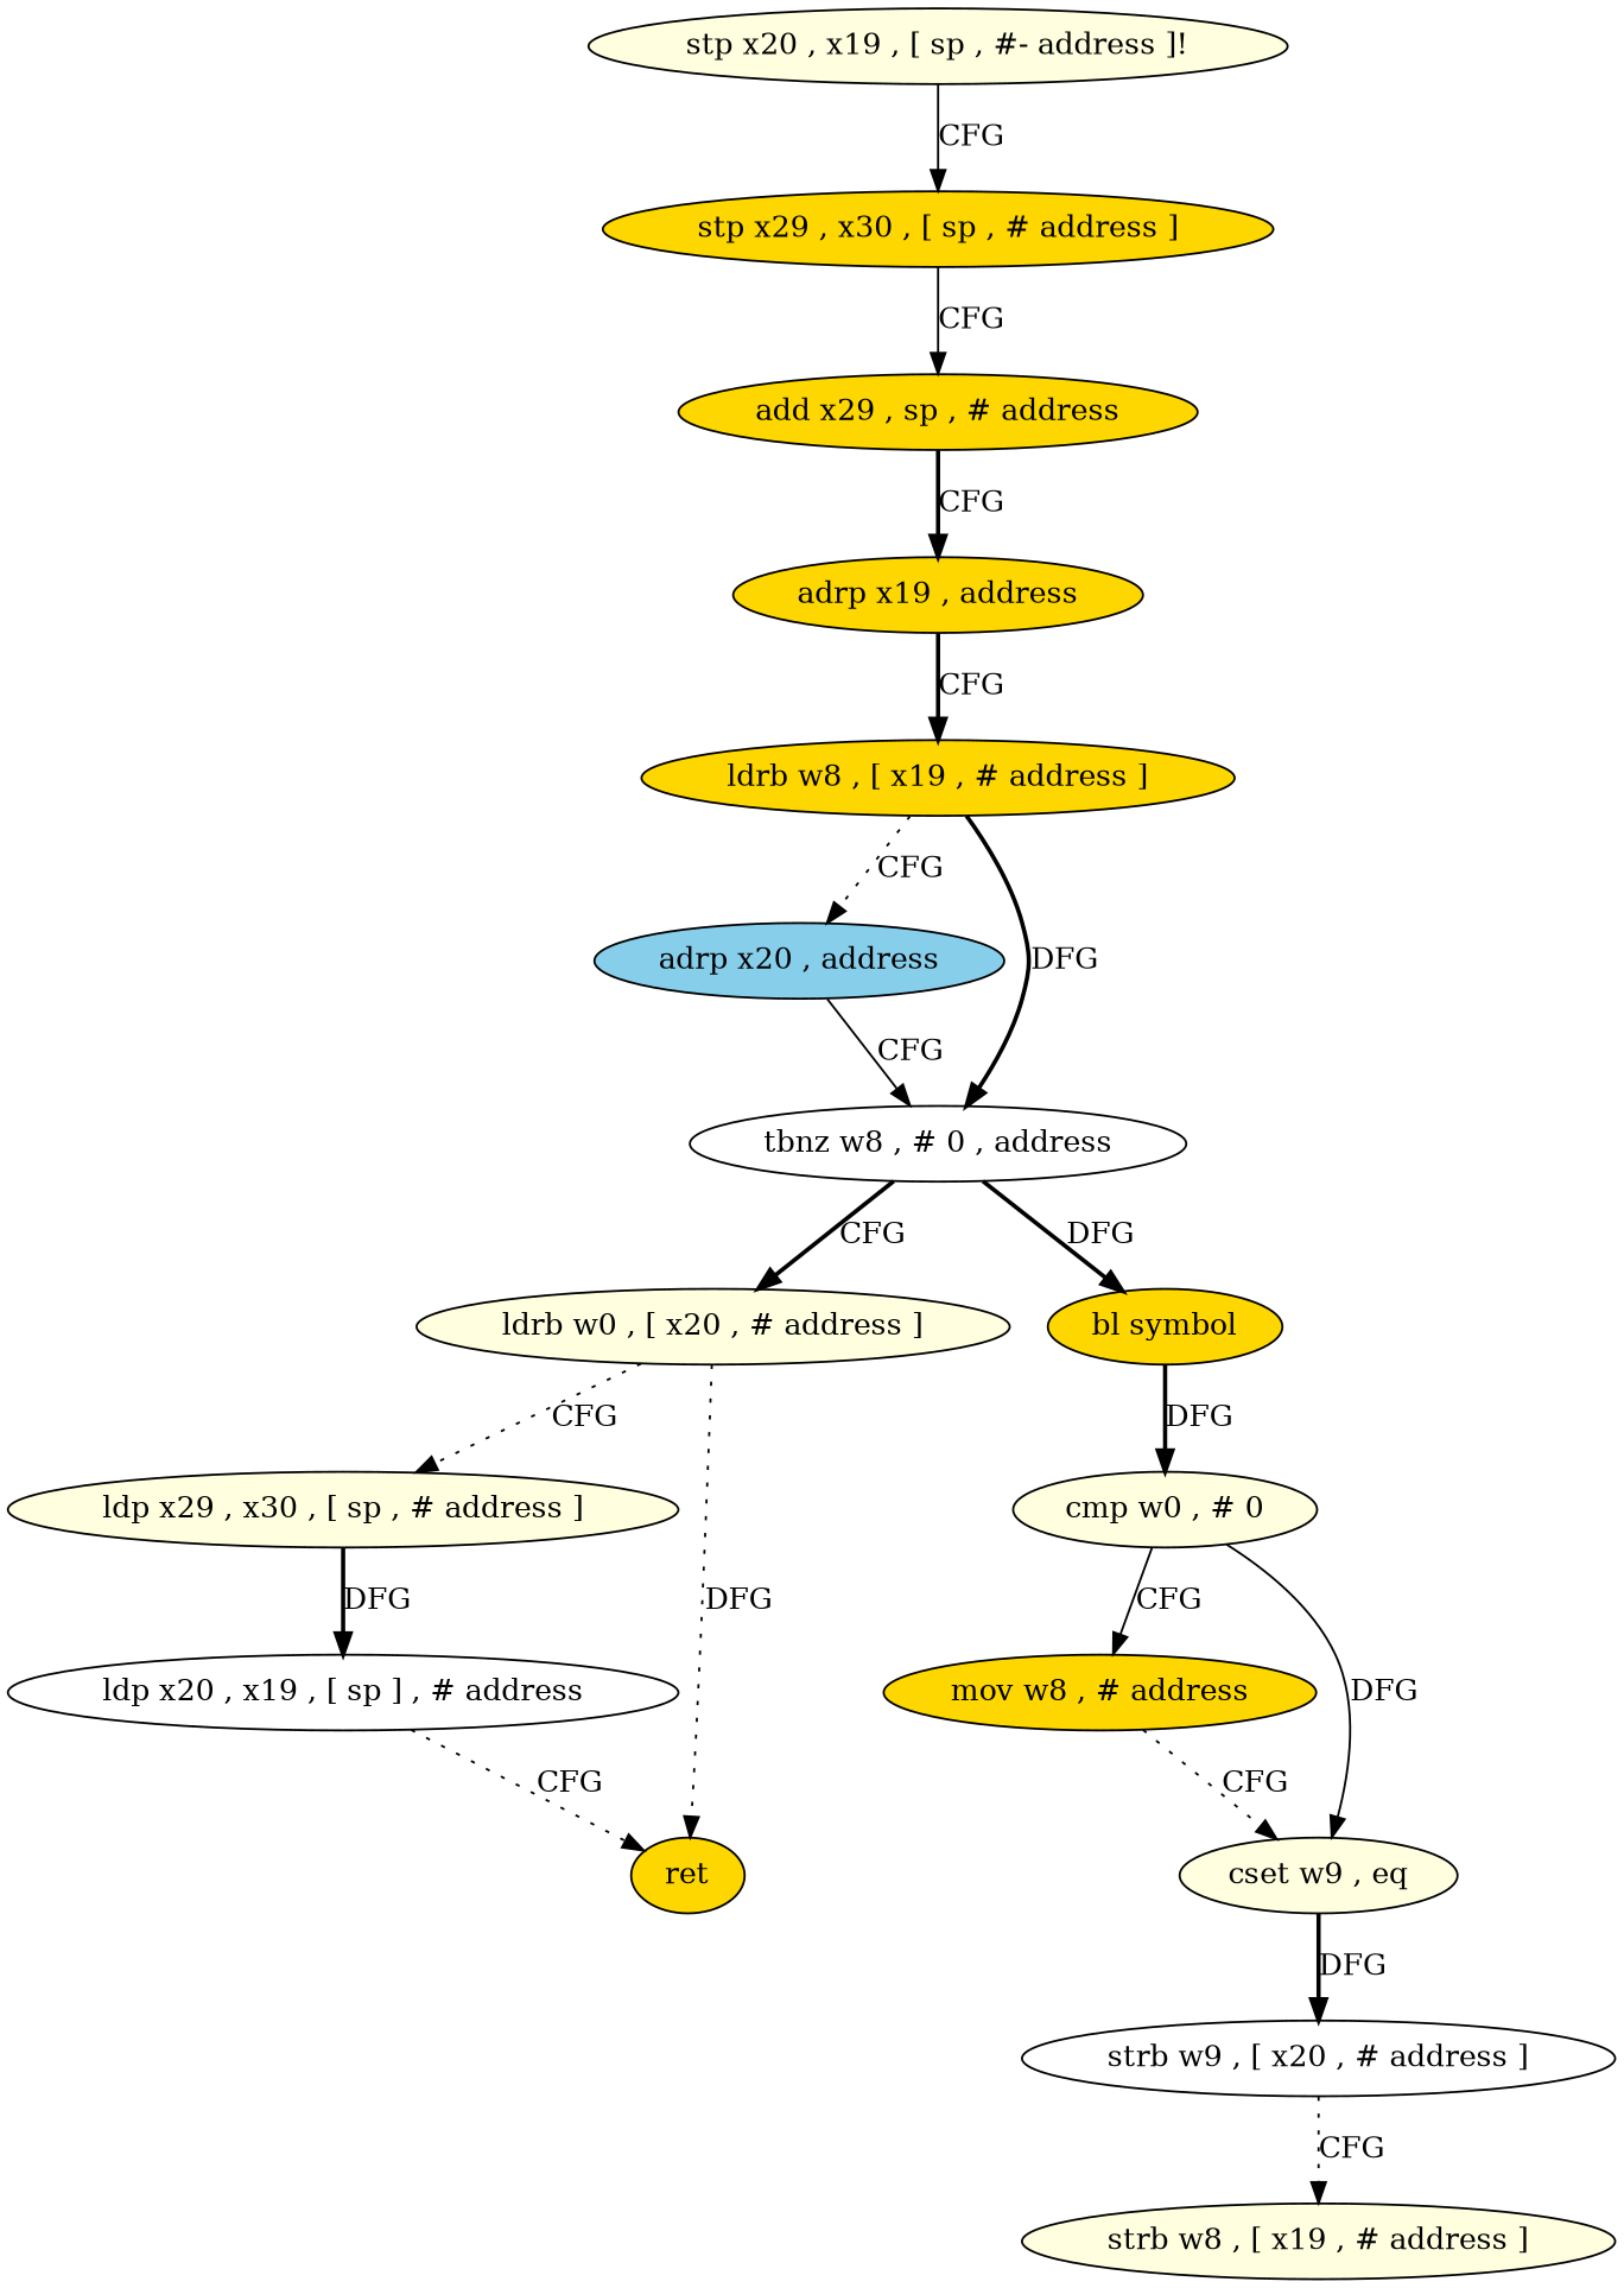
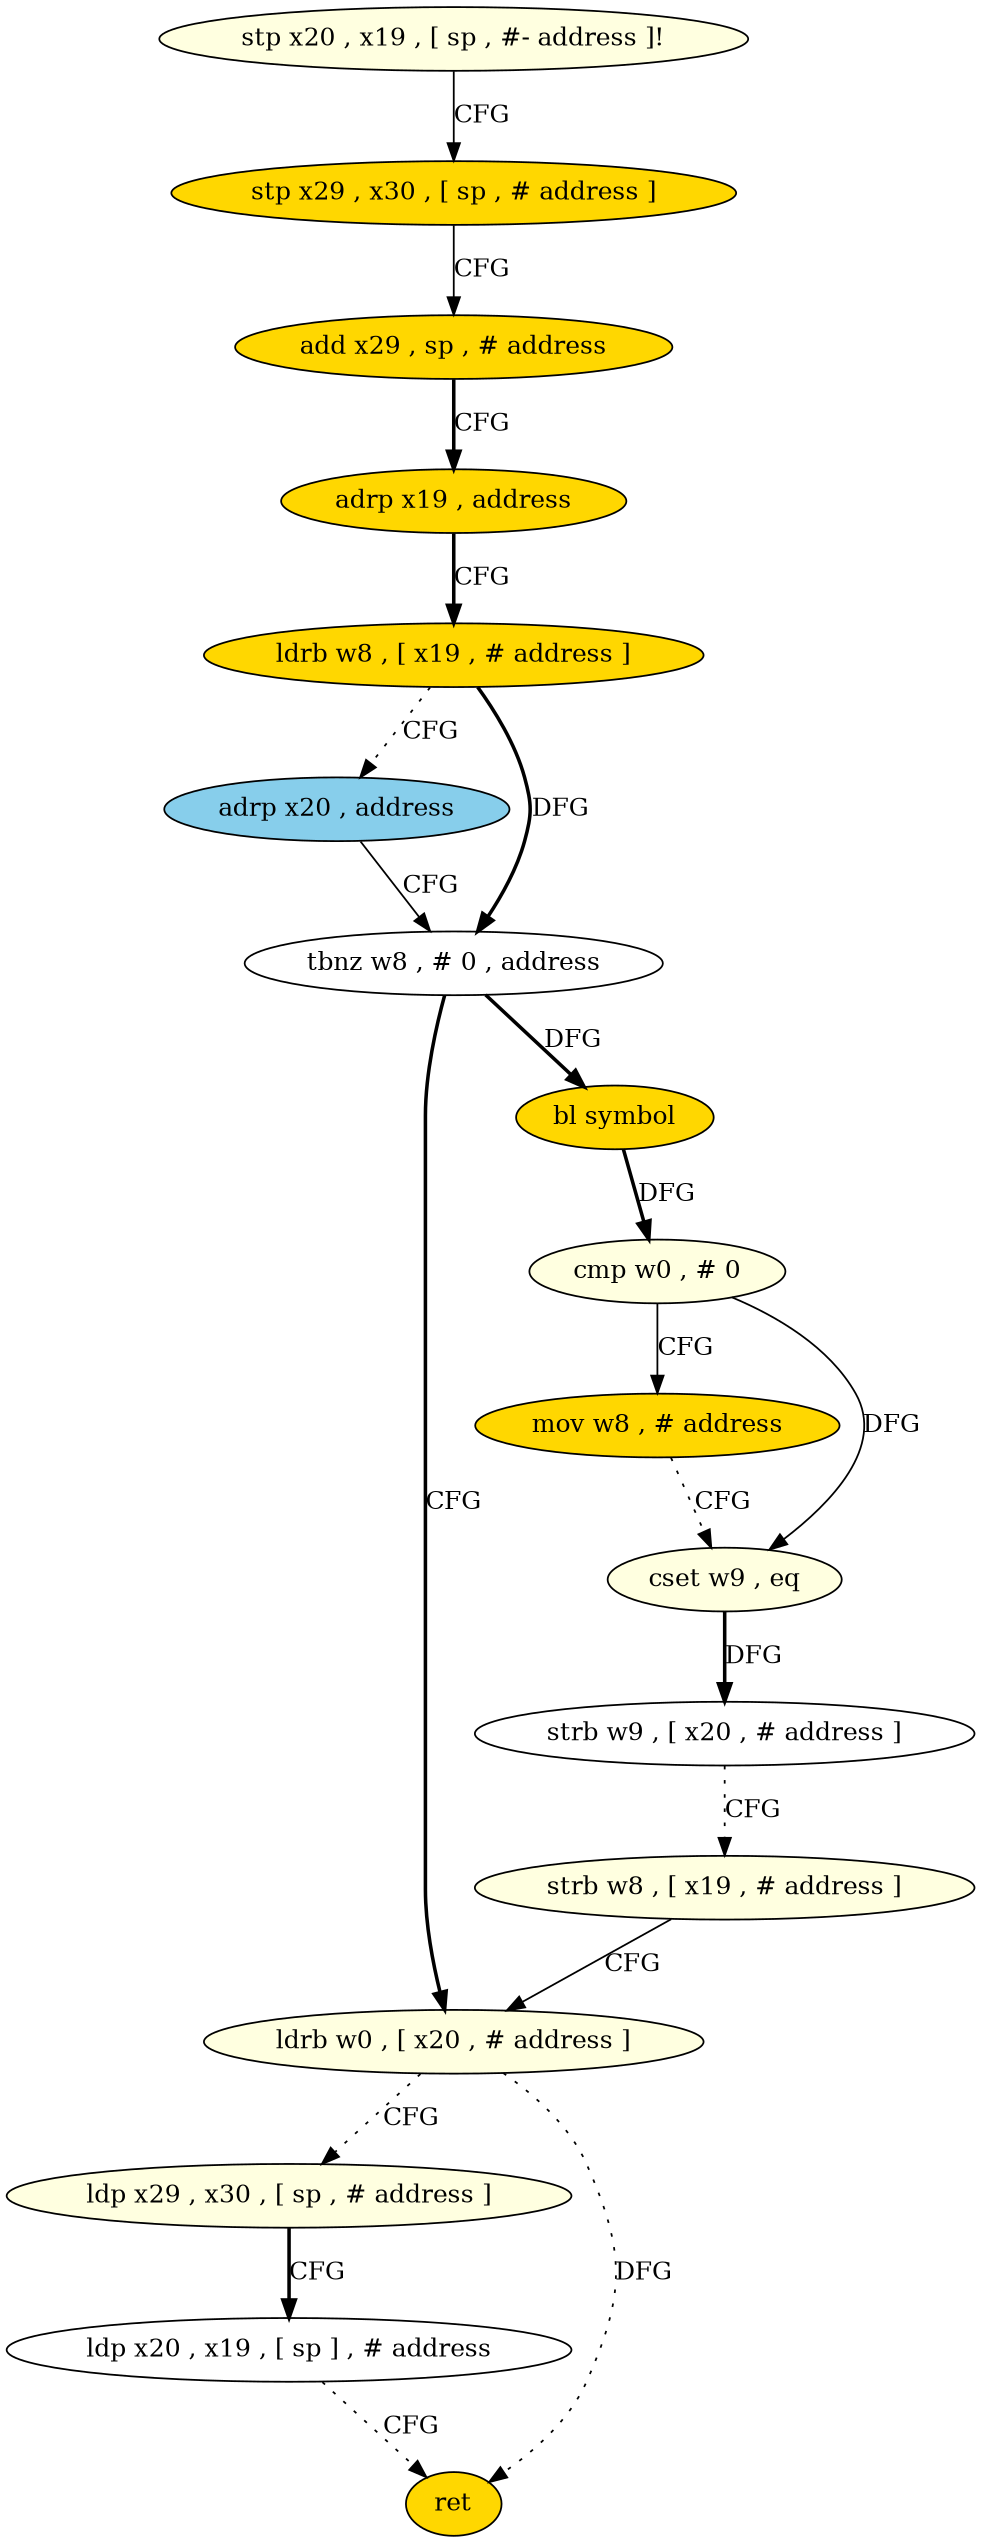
  digraph {
    node [fillcolor=gold style=filled]
    edge [style=bold]
    n1 [fillcolor=lightyellow label="stp x20 , x19 , [ sp , #- address ]!"]
    n2 [label="stp x29 , x30 , [ sp , # address ]"]
    n3 [label="add x29 , sp , # address"]
    n4 [label="adrp x19 , address"]
    n5 [label="ldrb w8 , [ x19 , # address ]"]
    n6 [fillcolor=skyblue label="adrp x20 , address"]
    n7 [fillcolor=white label="tbnz w8 , # 0 , address"]
    n8 [fillcolor=lightyellow label="ldrb w0 , [ x20 , # address ]"]
    n9 [label="bl symbol"]
    n10 [fillcolor=lightyellow label="ldp x29 , x30 , [ sp , # address ]"]
    n11 [label=ret]
    n12 [fillcolor=lightyellow label="cmp w0 , # 0"]
    n13 [fillcolor=white label="ldp x20 , x19 , [ sp ] , # address"]
    n14 [label="mov w8 , # address"]
    n15 [fillcolor=lightyellow label="cset w9 , eq"]
    n16 [fillcolor=white label="strb w9 , [ x20 , # address ]"]
    n17 [fillcolor=lightyellow label="strb w8 , [ x19 , # address ]"]
    n1 -> n2 [label=CFG style=solid]
    n2 -> n3 [label=CFG style=solid]
    n3 -> n4 [label=CFG]
    n4 -> n5 [label=CFG]
    n5 -> n6 [label=CFG style=dotted]
    n5 -> n7 [label=DFG]
    n6 -> n7 [label=CFG style=solid]
    n7 -> n8 [label=CFG]
    n7 -> n9 [label=DFG]
    n8 -> n10 [label=CFG style=dotted]
    n8 -> n11 [label=DFG style=dotted]
    n9 -> n12 [label=DFG]
-   n10 -> n13 [label=DFG]
+   n10 -> n13 [label=CFG]
    n12 -> n14 [label=CFG style=solid]
    n12 -> n15 [label=DFG style=solid]
    n13 -> n11 [label=CFG style=dotted]
    n14 -> n15 [label=CFG style=dotted]
    n15 -> n16 [label=DFG]
    n16 -> n17 [label=CFG style=dotted]
+   n17 -> n8 [label=CFG style=solid]
  }
